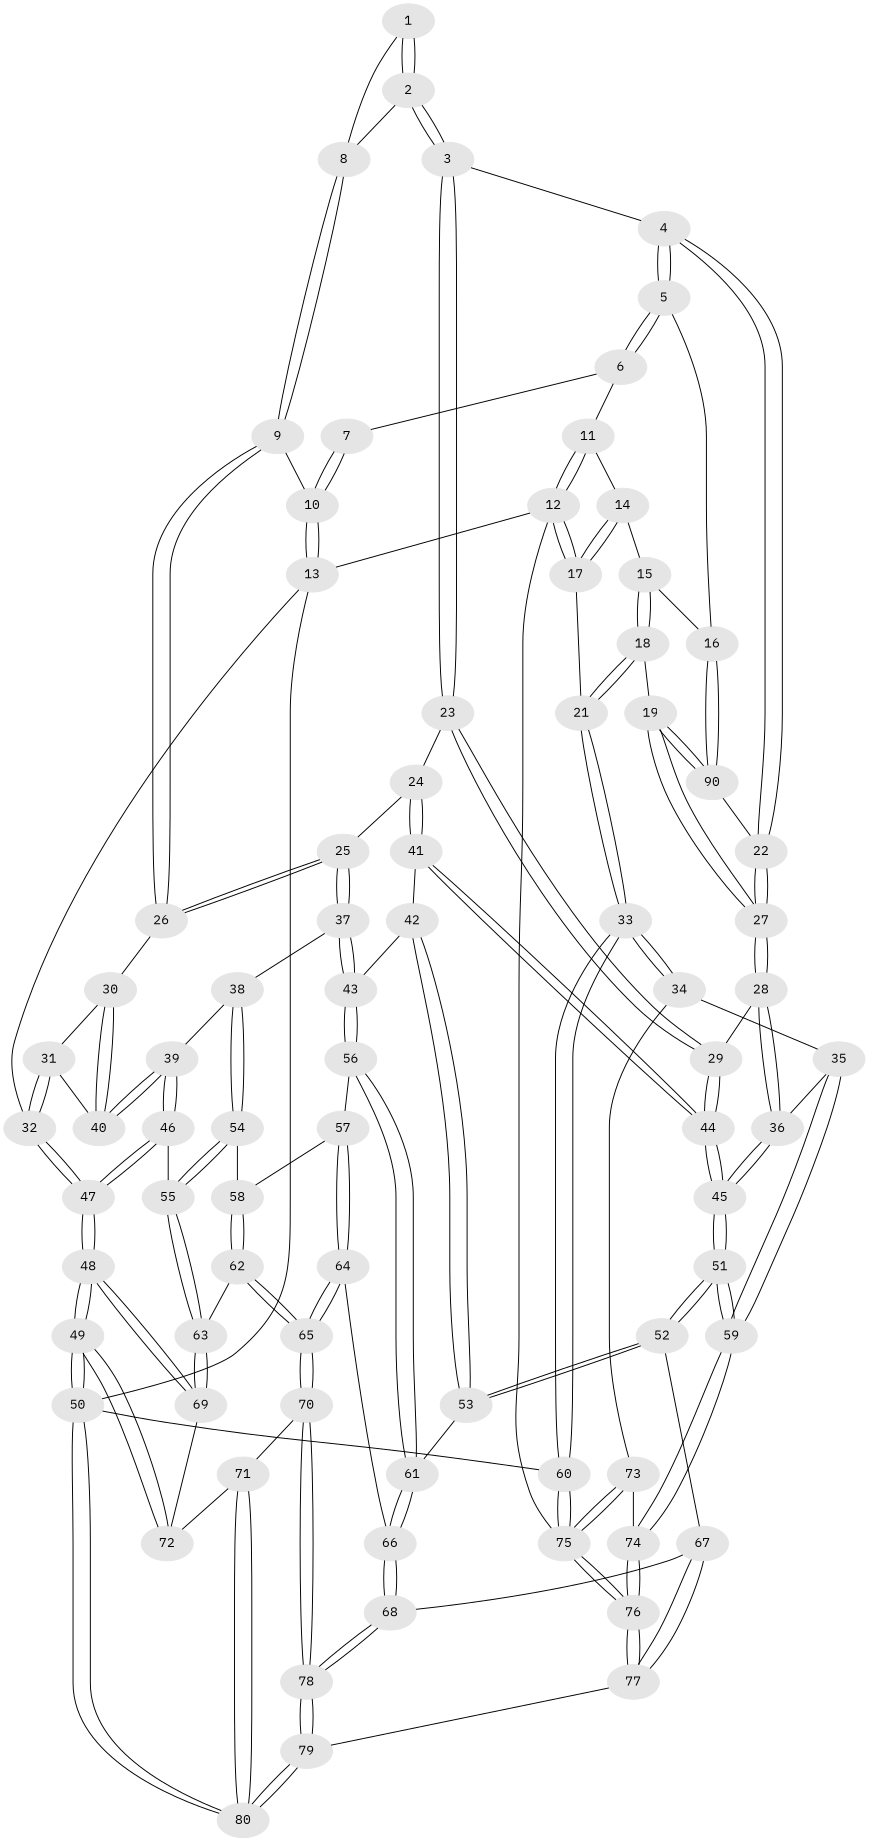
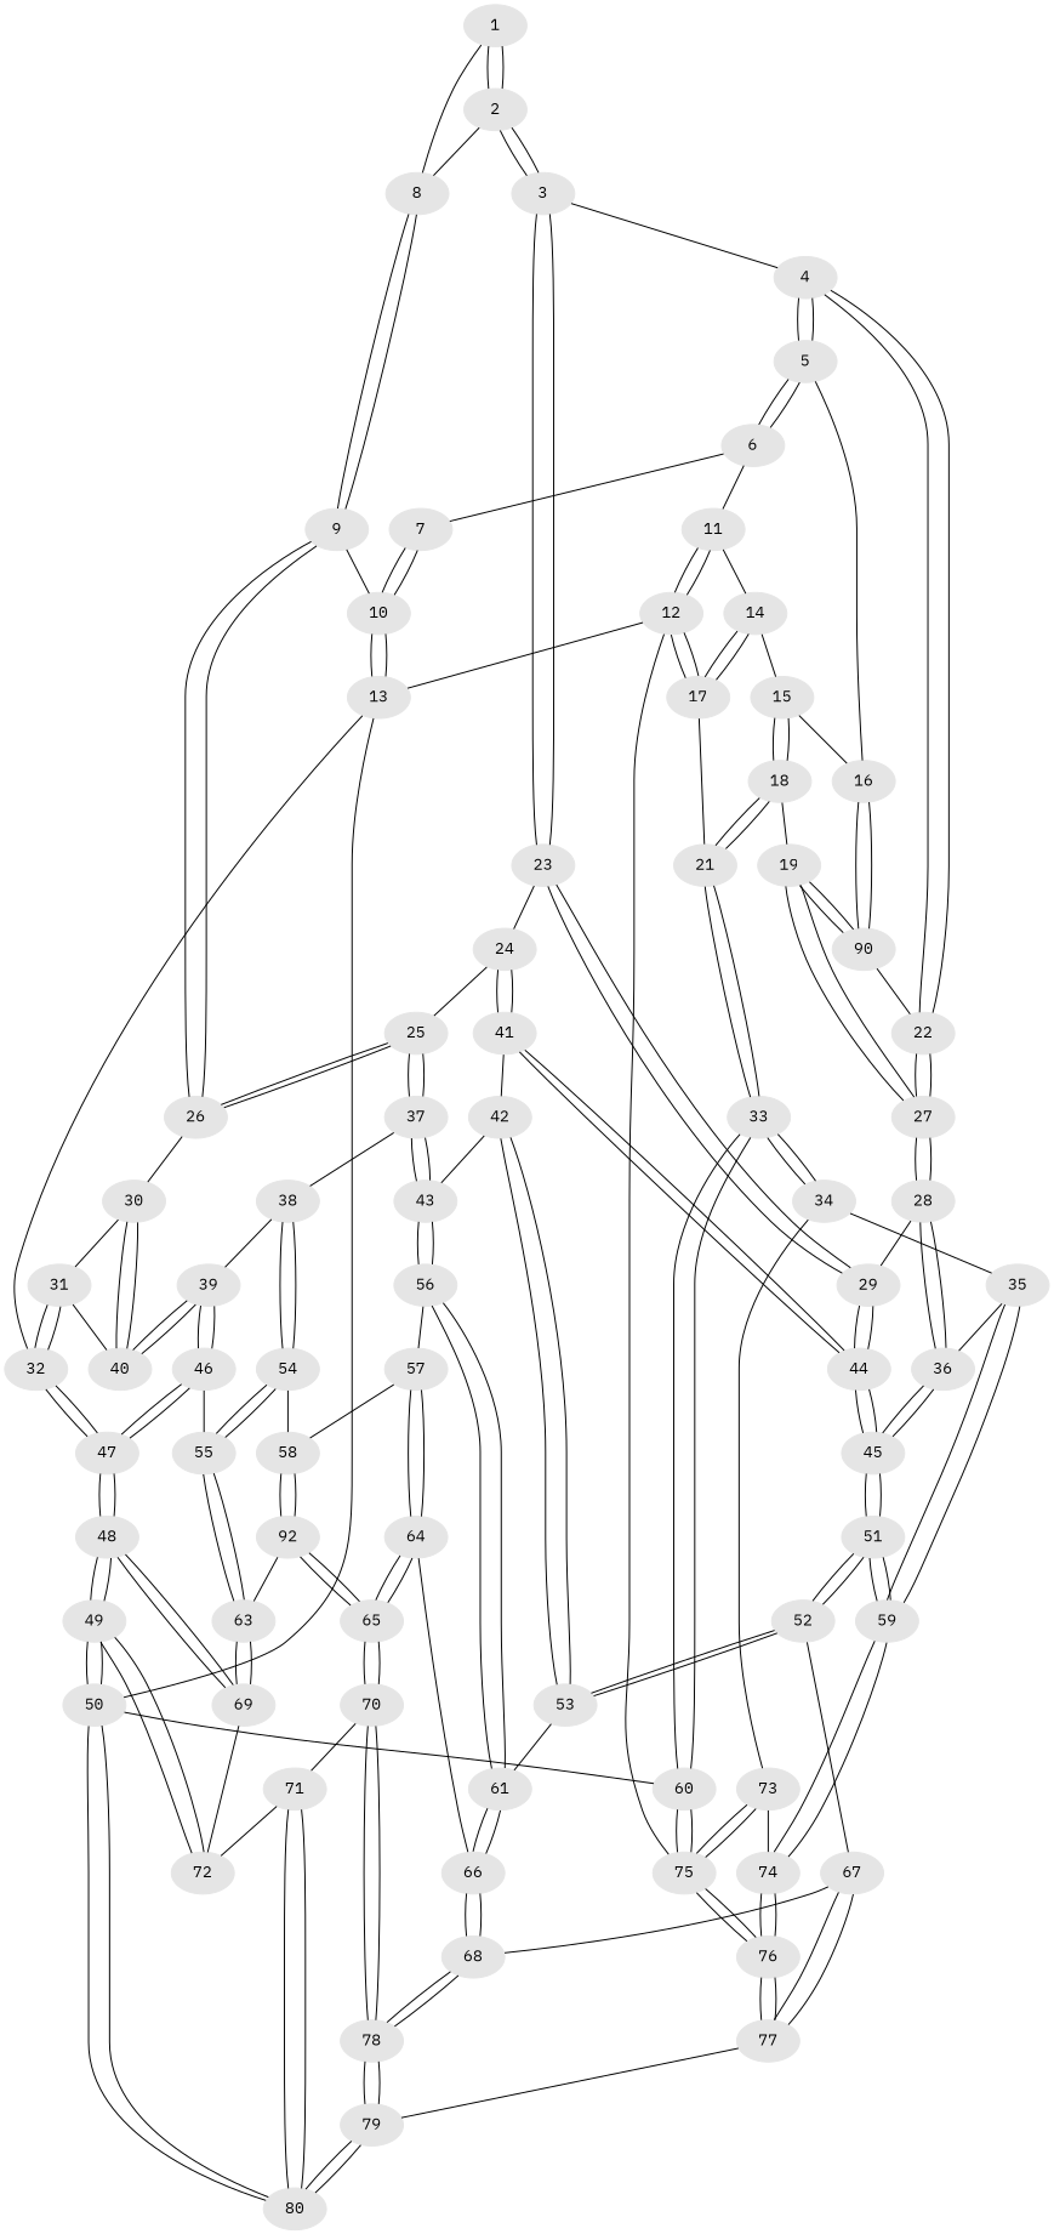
  graph {
    fontname="IBM Plex Mono"
    node [color=gray90 fontname="IBM Plex Mono" style=filled]
    edge [fontname="IBM Plex Mono"]
    1
    2
    8
    3
    9
    4
    23
    5
    22
    24
    29
    6
    16
    27
    7
    11
    n17 [label=90]
    10
    12
    14
    13
    26
    30
    32
    50
    17
    75
    15
    21
    60
    47
    80
    18
    19
    33
    28
    34
    25
    41
    44
    37
    42
    38
    43
    31
    40
    36
    45
    48
    35
    73
    59
    74
    51
    39
    54
    56
    46
    55
    58
    53
    61
    57
    52
    63
    49
    69
    72
    67
    68
    77
    66
-   62
+   62 [label=92]
    64
    65
    76
    70
    78
    71
    79
    1 -- 2
    1 -- 2
    1 -- 8
    2 -- 8
    2 -- 3
    2 -- 3
    8 -- 9
    8 -- 9
    3 -- 4
    3 -- 23
    3 -- 23
    9 -- 10
    9 -- 26
    9 -- 26
    4 -- 5
    4 -- 5
    4 -- 22
    4 -- 22
    23 -- 24
    23 -- 29
    23 -- 29
    5 -- 6
    5 -- 6
    5 -- 16
    22 -- 27
    22 -- 27
    24 -- 25
    24 -- 41
    24 -- 41
    29 -- 44
    29 -- 44
    6 -- 7
    6 -- 11
    16 -- n17
    16 -- n17
    27 -- 28
    27 -- 28
    7 -- 10
    7 -- 10
    11 -- 12
    11 -- 12
    11 -- 14
    n17 -- 22
    10 -- 13
    10 -- 13
    12 -- 13
    12 -- 17
    12 -- 17
    12 -- 75
    14 -- 17
    14 -- 17
    14 -- 15
    13 -- 32
    13 -- 50
    26 -- 30
    30 -- 31
    30 -- 40
    30 -- 40
    32 -- 47
    32 -- 47
    50 -- 60
    50 -- 80
    50 -- 80
    17 -- 21
    75 -- 76
    75 -- 76
    15 -- 16
    15 -- 18
    15 -- 18
    21 -- 33
    21 -- 33
    60 -- 75
    60 -- 75
    47 -- 48
    47 -- 48
    18 -- 21
    18 -- 21
    18 -- 19
    19 -- 27
    19 -- 27
    19 -- n17
    19 -- n17
    33 -- 60
    33 -- 60
    33 -- 34
    33 -- 34
    28 -- 29
    28 -- 36
    28 -- 36
    34 -- 35
    34 -- 73
    25 -- 26
    25 -- 26
    25 -- 37
    25 -- 37
    41 -- 44
    41 -- 44
    41 -- 42
    44 -- 45
    44 -- 45
    37 -- 38
    37 -- 43
    37 -- 43
    42 -- 43
    42 -- 53
    42 -- 53
    38 -- 39
    38 -- 54
    38 -- 54
    43 -- 56
    43 -- 56
    31 -- 32
    31 -- 32
    31 -- 40
    36 -- 45
    36 -- 45
    45 -- 51
    45 -- 51
    48 -- 49
    48 -- 49
    48 -- 69
    48 -- 69
    35 -- 36
    35 -- 59
    35 -- 59
    73 -- 75
    73 -- 75
    73 -- 74
    59 -- 74
    59 -- 74
    74 -- 76
    74 -- 76
    51 -- 59
    51 -- 59
    51 -- 52
    51 -- 52
    39 -- 40
    39 -- 40
    39 -- 46
    39 -- 46
    54 -- 55
    54 -- 55
    54 -- 58
    56 -- 61
    56 -- 61
    56 -- 57
    46 -- 47
    46 -- 47
    46 -- 55
    55 -- 63
    55 -- 63
    58 -- 62
    58 -- 62
    53 -- 61
    61 -- 66
    61 -- 66
    57 -- 58
    57 -- 64
    57 -- 64
    52 -- 53
    52 -- 53
    52 -- 67
    63 -- 69
    63 -- 69
    49 -- 50
    49 -- 50
    49 -- 72
    49 -- 72
    69 -- 72
    67 -- 68
    67 -- 77
    67 -- 77
    68 -- 78
    68 -- 78
    77 -- 79
    66 -- 68
    66 -- 68
    62 -- 63
    62 -- 65
    62 -- 65
    64 -- 66
    64 -- 65
    64 -- 65
    65 -- 70
    65 -- 70
    76 -- 77
    76 -- 77
    70 -- 78
    70 -- 78
    70 -- 71
    78 -- 79
    78 -- 79
    71 -- 80
    71 -- 80
    71 -- 72
    79 -- 80
    79 -- 80
  }
